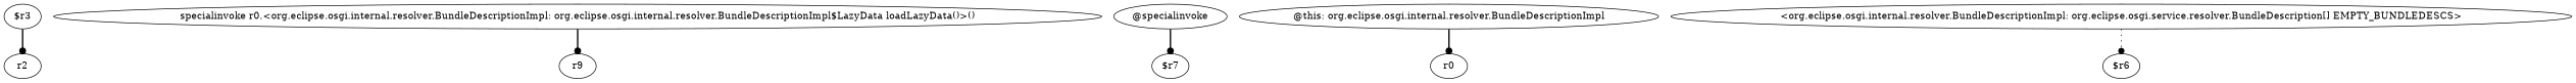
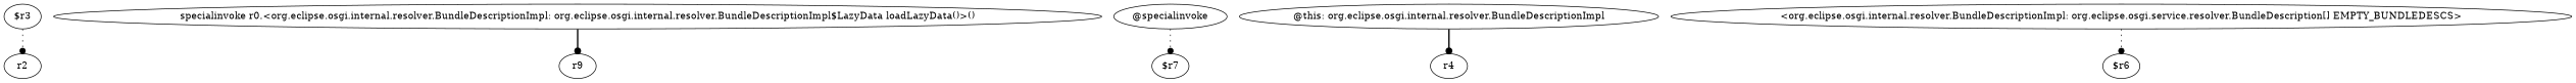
  digraph {
    edge [arrowhead=dot style=bold]
    n1 [label="$r3"]
    n2 [label=r2]
    n3 [label="specialinvoke r0.<org.eclipse.osgi.internal.resolver.BundleDescriptionImpl: org.eclipse.osgi.internal.resolver.BundleDescriptionImpl$LazyData loadLazyData()>()"]
    n4 [label=r9]
    n5 [label="@specialinvoke"]
    n6 [label="$r7"]
    n7 [label="@this: org.eclipse.osgi.internal.resolver.BundleDescriptionImpl"]
-   n8 [label=r0]
+   n8 [label=r4]
    n9 [label="<org.eclipse.osgi.internal.resolver.BundleDescriptionImpl: org.eclipse.osgi.service.resolver.BundleDescription[] EMPTY_BUNDLEDESCS>"]
    n10 [label="$r6"]
-   n1 -> n2
+   n1 -> n2 [style=dotted]
    n3 -> n4
-   n5 -> n6
+   n5 -> n6 [style=dotted]
    n7 -> n8
    n9 -> n10 [style=dotted]
  }
